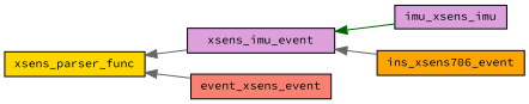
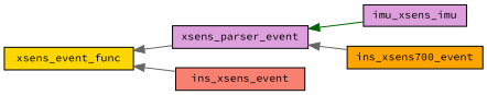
  digraph {
    fontname="Source Code Pro"
    rankdir=LR
    node [color=black fillcolor=plum fontname="Source Code Pro" fontsize=10 shape=record style=filled]
    edge [color=gray40 dir=back fontname="Source Code Pro" fontsize=10 labelfontname=FreeSans labelfontsize=10 style=solid]
-   n1 [fillcolor=gold fontcolor=black height=0.2 label=xsens_parser_func width=0.4]
-   n2 [height=0.2 label=xsens_imu_event width=0.4]
-   n3 [fillcolor=salmon height=0.2 label=event_xsens_event width=0.4]
+   n1 [fillcolor=gold fontcolor=black height=0.2 label=xsens_event_func width=0.4]
+   n2 [height=0.2 label=xsens_parser_event width=0.4]
+   n3 [fillcolor=salmon height=0.2 label=ins_xsens_event width=0.4]
    n4 [height=0.2 label=imu_xsens_imu width=0.4]
-   n5 [fillcolor=orange height=0.2 label=ins_xsens706_event width=0.4]
+   n5 [fillcolor=orange height=0.2 label=ins_xsens700_event width=0.4]
    n1 -> n2
    n1 -> n3
    n2 -> n4 [color=darkgreen]
    n2 -> n5
  }
